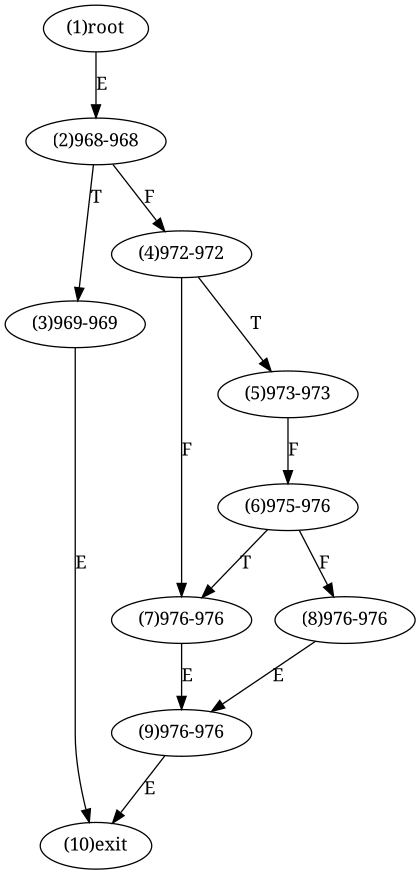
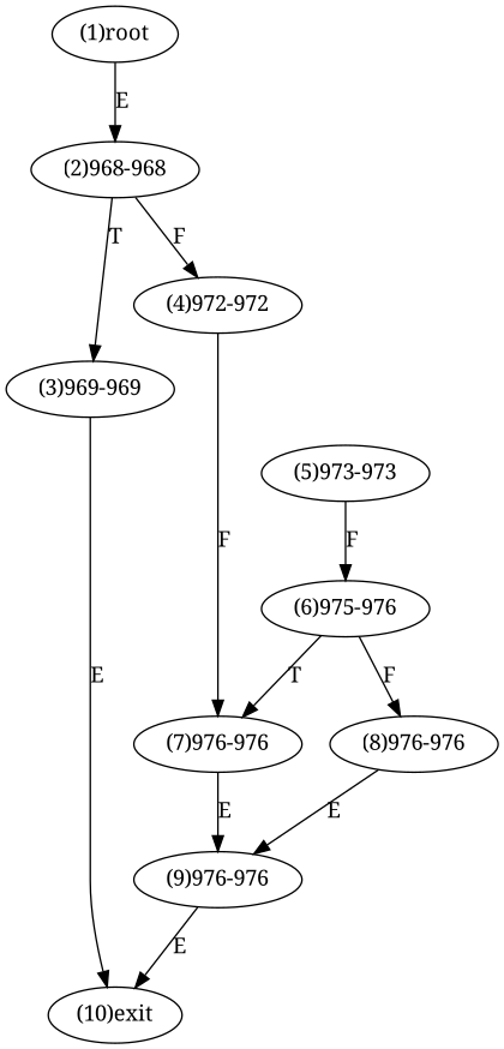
  digraph {
    fontname="Noto Serif"
    node [fontname="Noto Serif"]
    edge [fontname="Noto Serif"]
    n1 [label="(1)root"]
    n2 [label="(2)968-968"]
    n3 [label="(3)969-969"]
    n4 [label="(4)972-972"]
    n5 [label="(10)exit"]
    n6 [label="(5)973-973"]
    n7 [label="(7)976-976"]
    n8 [label="(6)975-976"]
    n9 [label="(8)976-976"]
    n10 [label="(9)976-976"]
    n1 -> n2 [label=E]
    n2 -> n3 [label=T]
    n2 -> n4 [label=F]
    n3 -> n5 [label=E]
-   n4 -> n6 [label=T]
    n4 -> n7 [label=F]
    n6 -> n8 [label=F]
    n7 -> n10 [label=E]
    n8 -> n7 [label=T]
    n8 -> n9 [label=F]
    n9 -> n10 [label=E]
    n10 -> n5 [label=E]
  }
